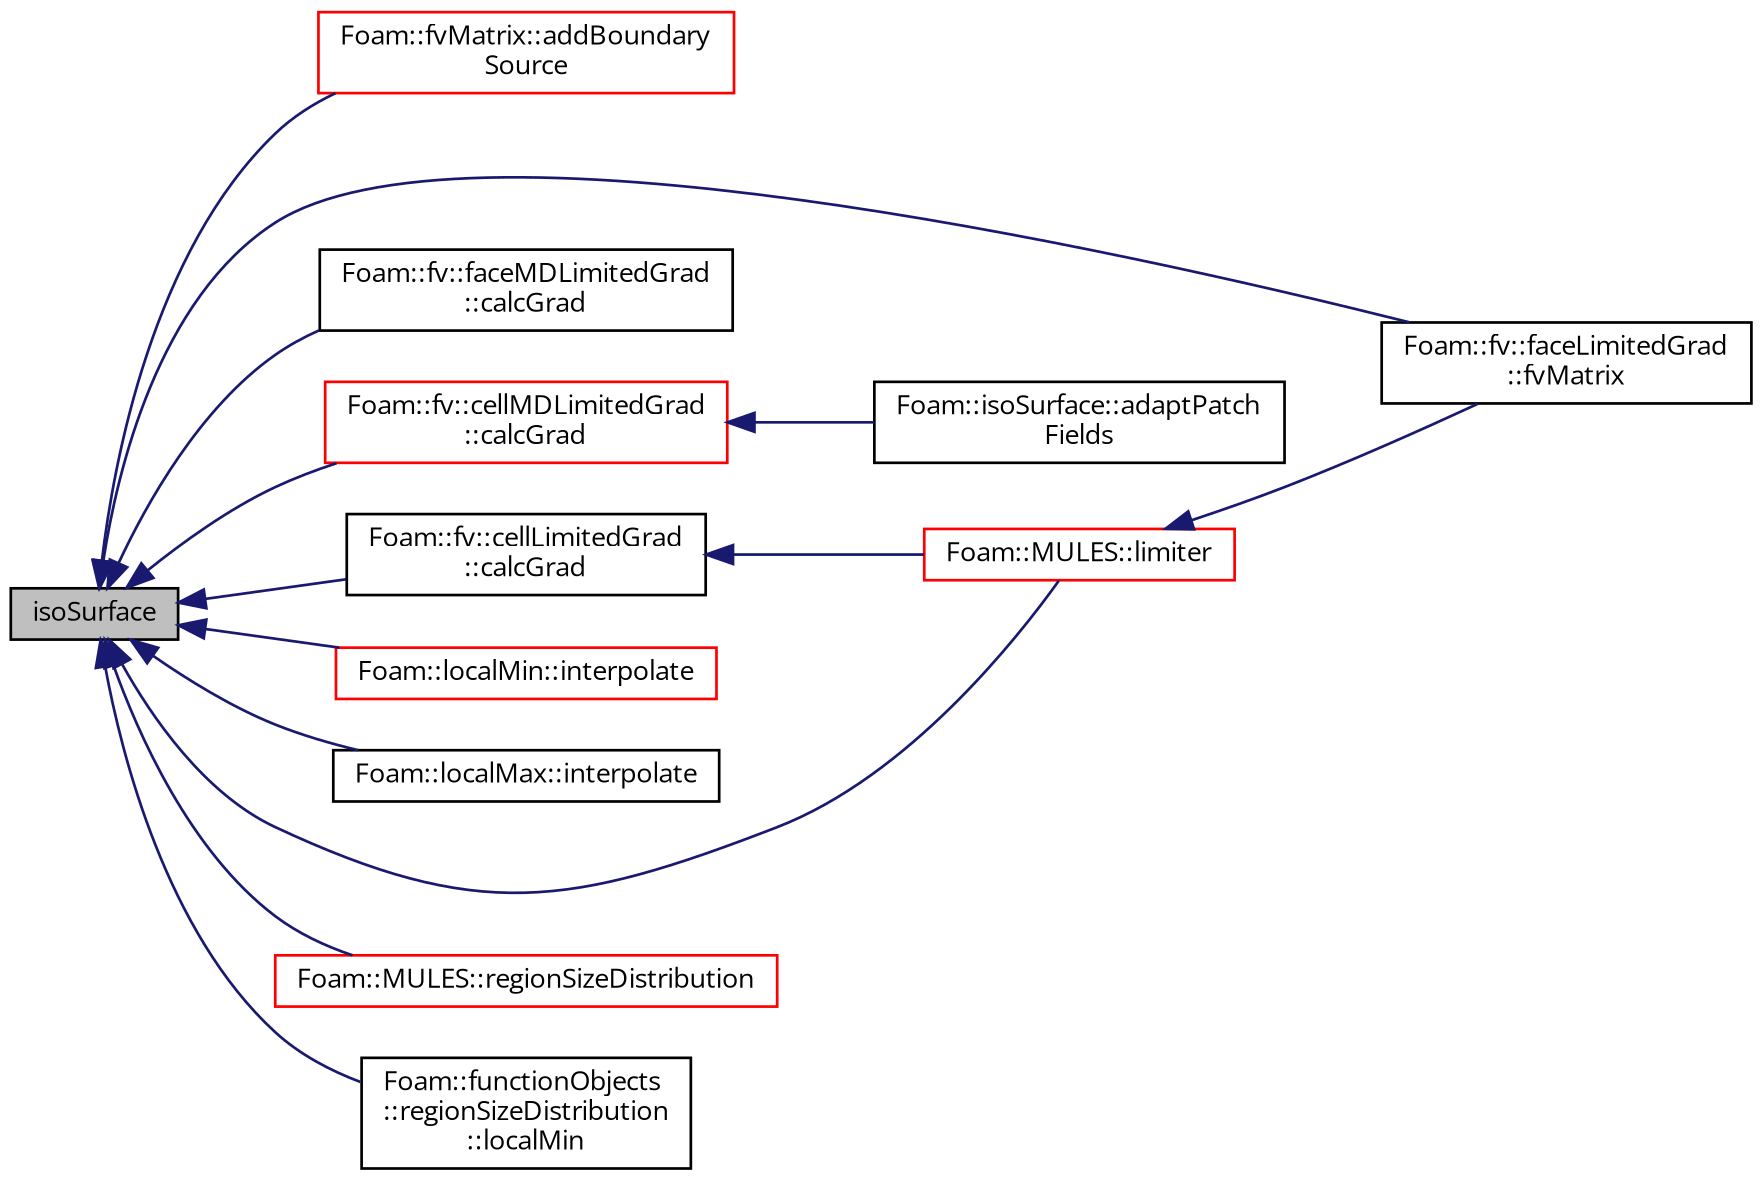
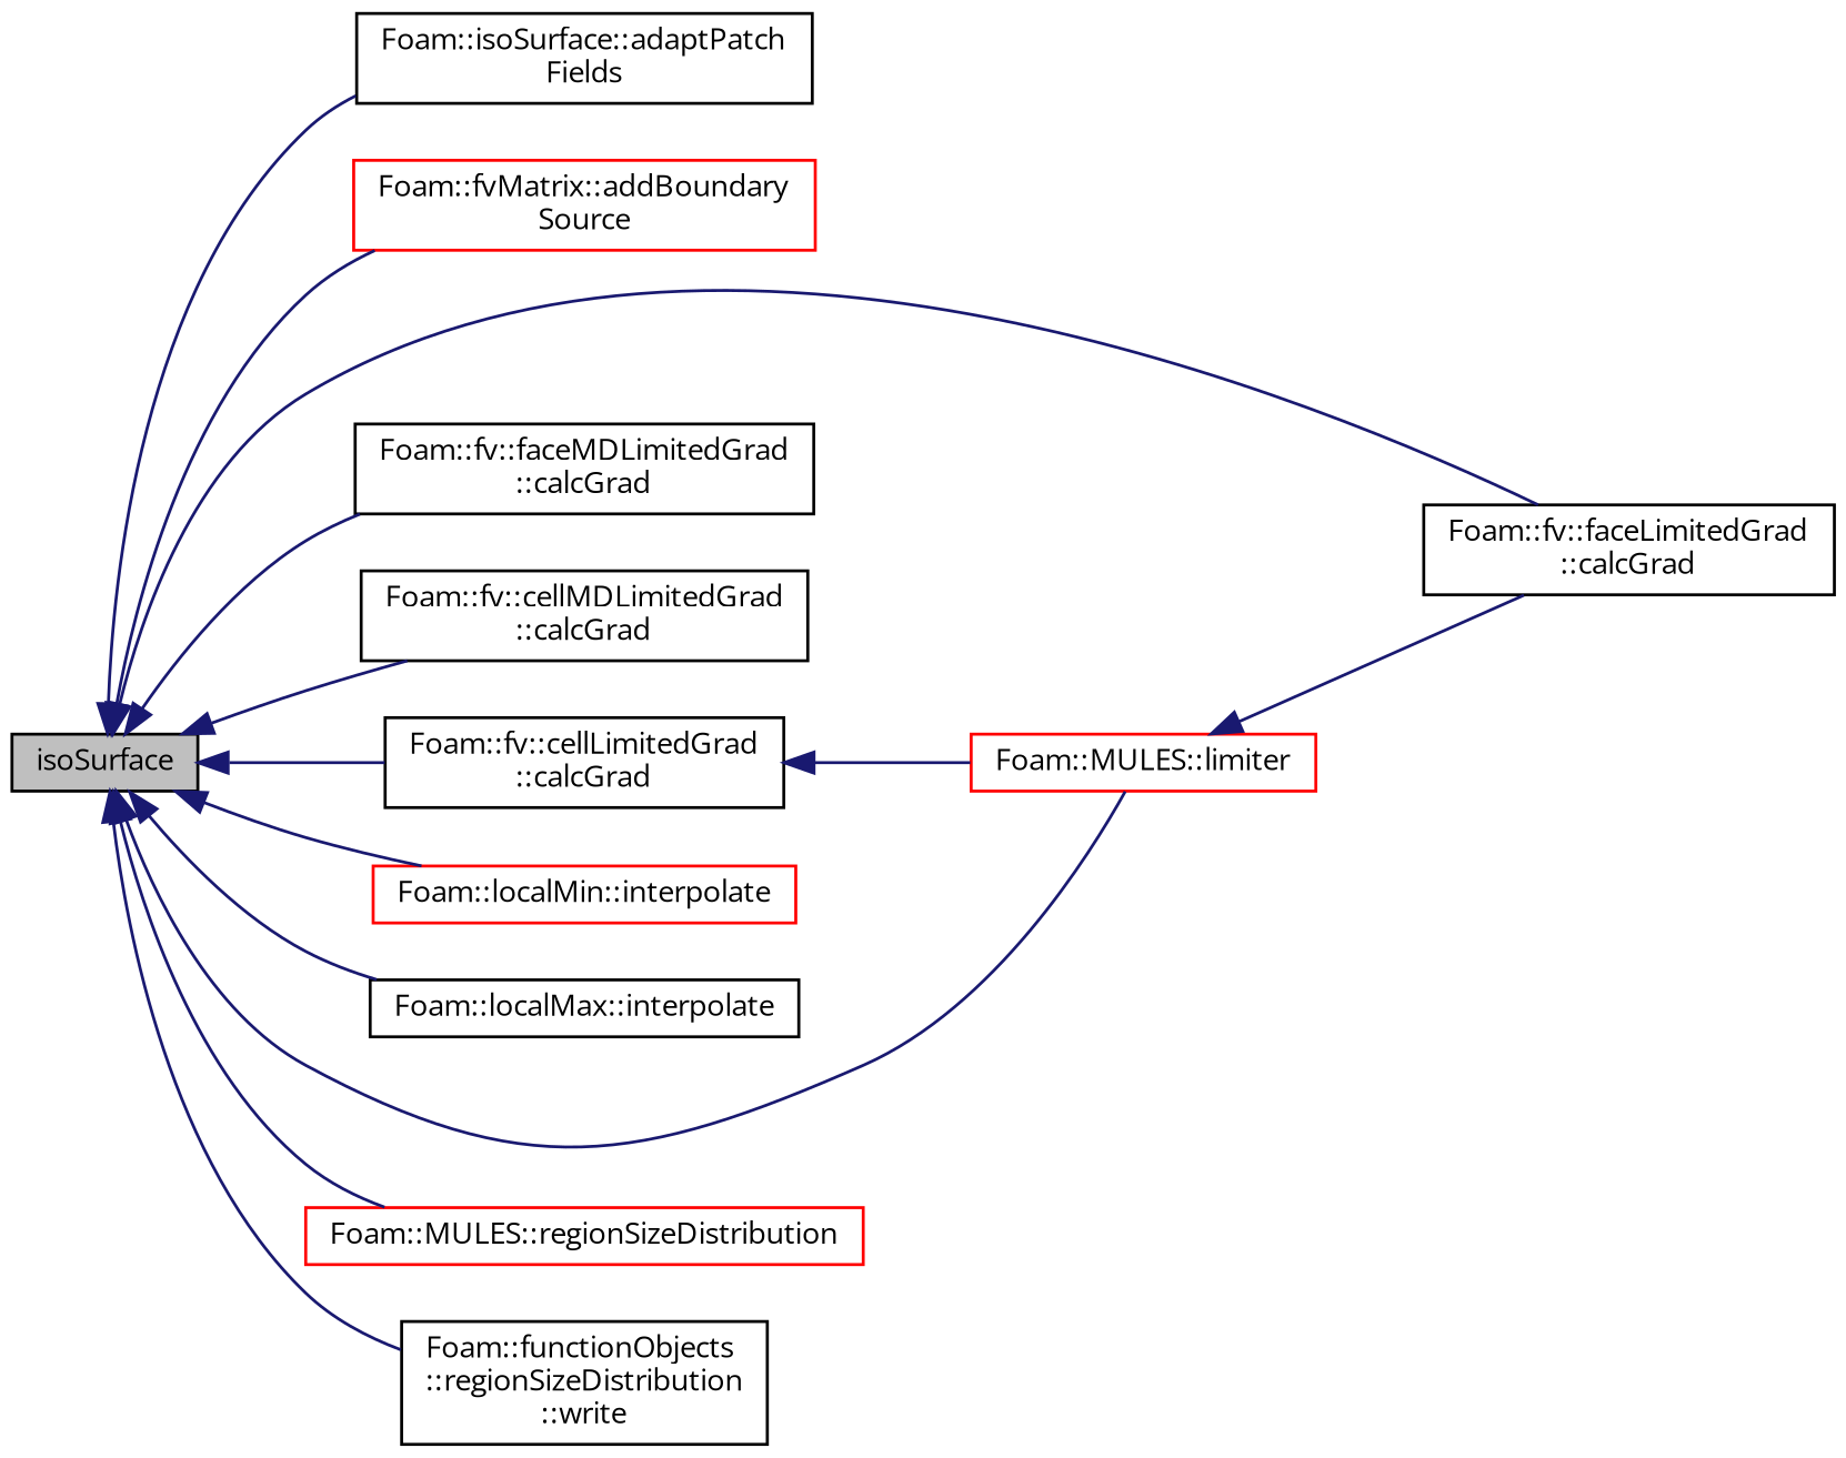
  digraph {
    fontname="Open Sans"
    rankdir=LR
    node [color=black fontname="Open Sans" fontsize=10 shape=record]
    edge [color=midnightblue dir=back fontname="Open Sans" fontsize=10 labelfontname=Helvetica labelfontsize=10 style=solid]
    n1 [fillcolor=grey75 fontcolor=black height=0.2 label=isoSurface style=filled width=0.4]
    n2 [height=0.2 label="Foam::isoSurface::adaptPatch\lFields" width=0.4]
    n3 [color=red height=0.2 label="Foam::fvMatrix::addBoundary\lSource" width=0.4]
-   n4 [height=0.2 label="Foam::fv::faceLimitedGrad\l::fvMatrix" width=0.4]
+   n4 [height=0.2 label="Foam::fv::faceLimitedGrad\l::calcGrad" width=0.4]
    n5 [height=0.2 label="Foam::fv::faceMDLimitedGrad\l::calcGrad" width=0.4]
-   n6 [color=red height=0.2 label="Foam::fv::cellMDLimitedGrad\l::calcGrad" width=0.4]
+   n6 [height=0.2 label="Foam::fv::cellMDLimitedGrad\l::calcGrad" width=0.4]
    n7 [height=0.2 label="Foam::fv::cellLimitedGrad\l::calcGrad" width=0.4]
    n8 [color=red height=0.2 label="Foam::localMin::interpolate" width=0.4]
    n9 [height=0.2 label="Foam::localMax::interpolate" width=0.4]
    n10 [color=red height=0.2 label="Foam::MULES::limiter" width=0.4]
    n11 [color=red height=0.2 label="Foam::MULES::regionSizeDistribution" width=0.4]
-   n12 [height=0.2 label="Foam::functionObjects\l::regionSizeDistribution\l::localMin" width=0.4]
-   n6 -> n2
+   n12 [height=0.2 label="Foam::functionObjects\l::regionSizeDistribution\l::write" width=0.4]
+   n1 -> n2
    n1 -> n3
    n1 -> n4
    n1 -> n5
    n1 -> n6
    n1 -> n7
    n1 -> n8
    n1 -> n9
    n1 -> n10
    n1 -> n11
    n1 -> n12
    n7 -> n10
    n10 -> n4
  }
